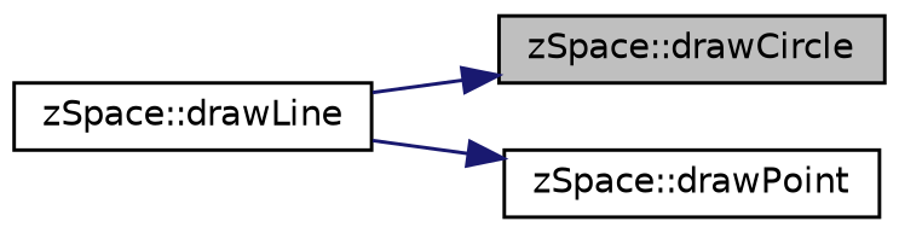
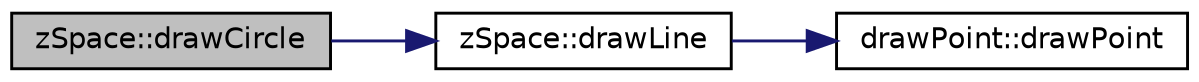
  digraph {
    rankdir=LR
    node [color=black fillcolor=white fontname=Helvetica fontsize=10 shape=record style=filled]
    edge [color=midnightblue fontname=Helvetica fontsize=10 labelfontname=Helvetica labelfontsize=10 style=solid]
    n1 [fillcolor=grey75 fontcolor=black height=0.2 label="zSpace::drawCircle" width=0.4]
    n2 [height=0.2 label="zSpace::drawLine" width=0.4]
-   n3 [height=0.2 label="zSpace::drawPoint" width=0.4]
-   n2 -> n1
+   n3 [height=0.2 label="drawPoint::drawPoint" width=0.4]
+   n1 -> n2
    n2 -> n3
  }
